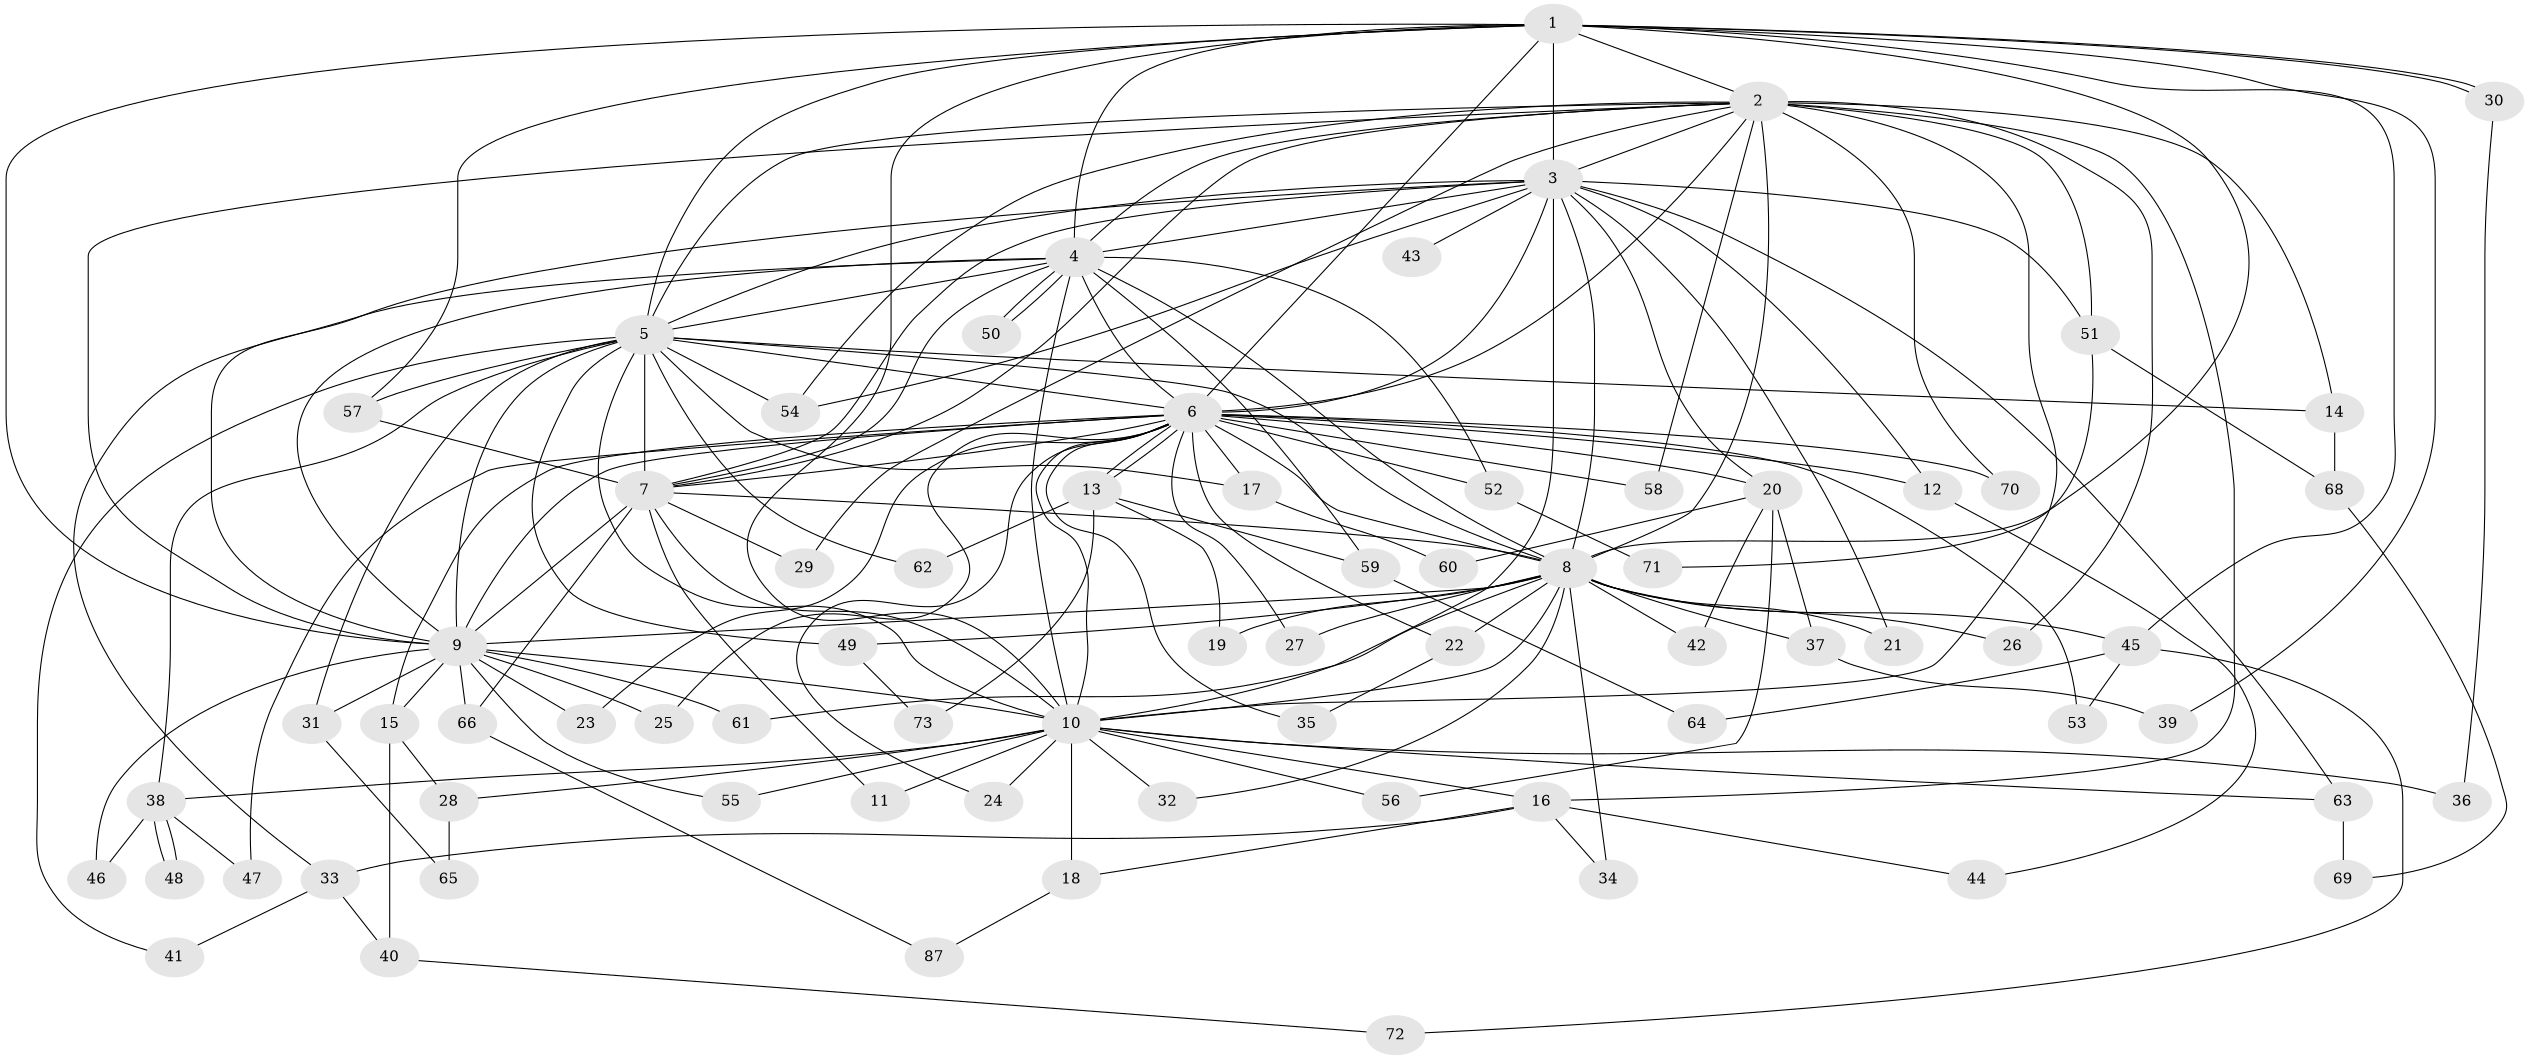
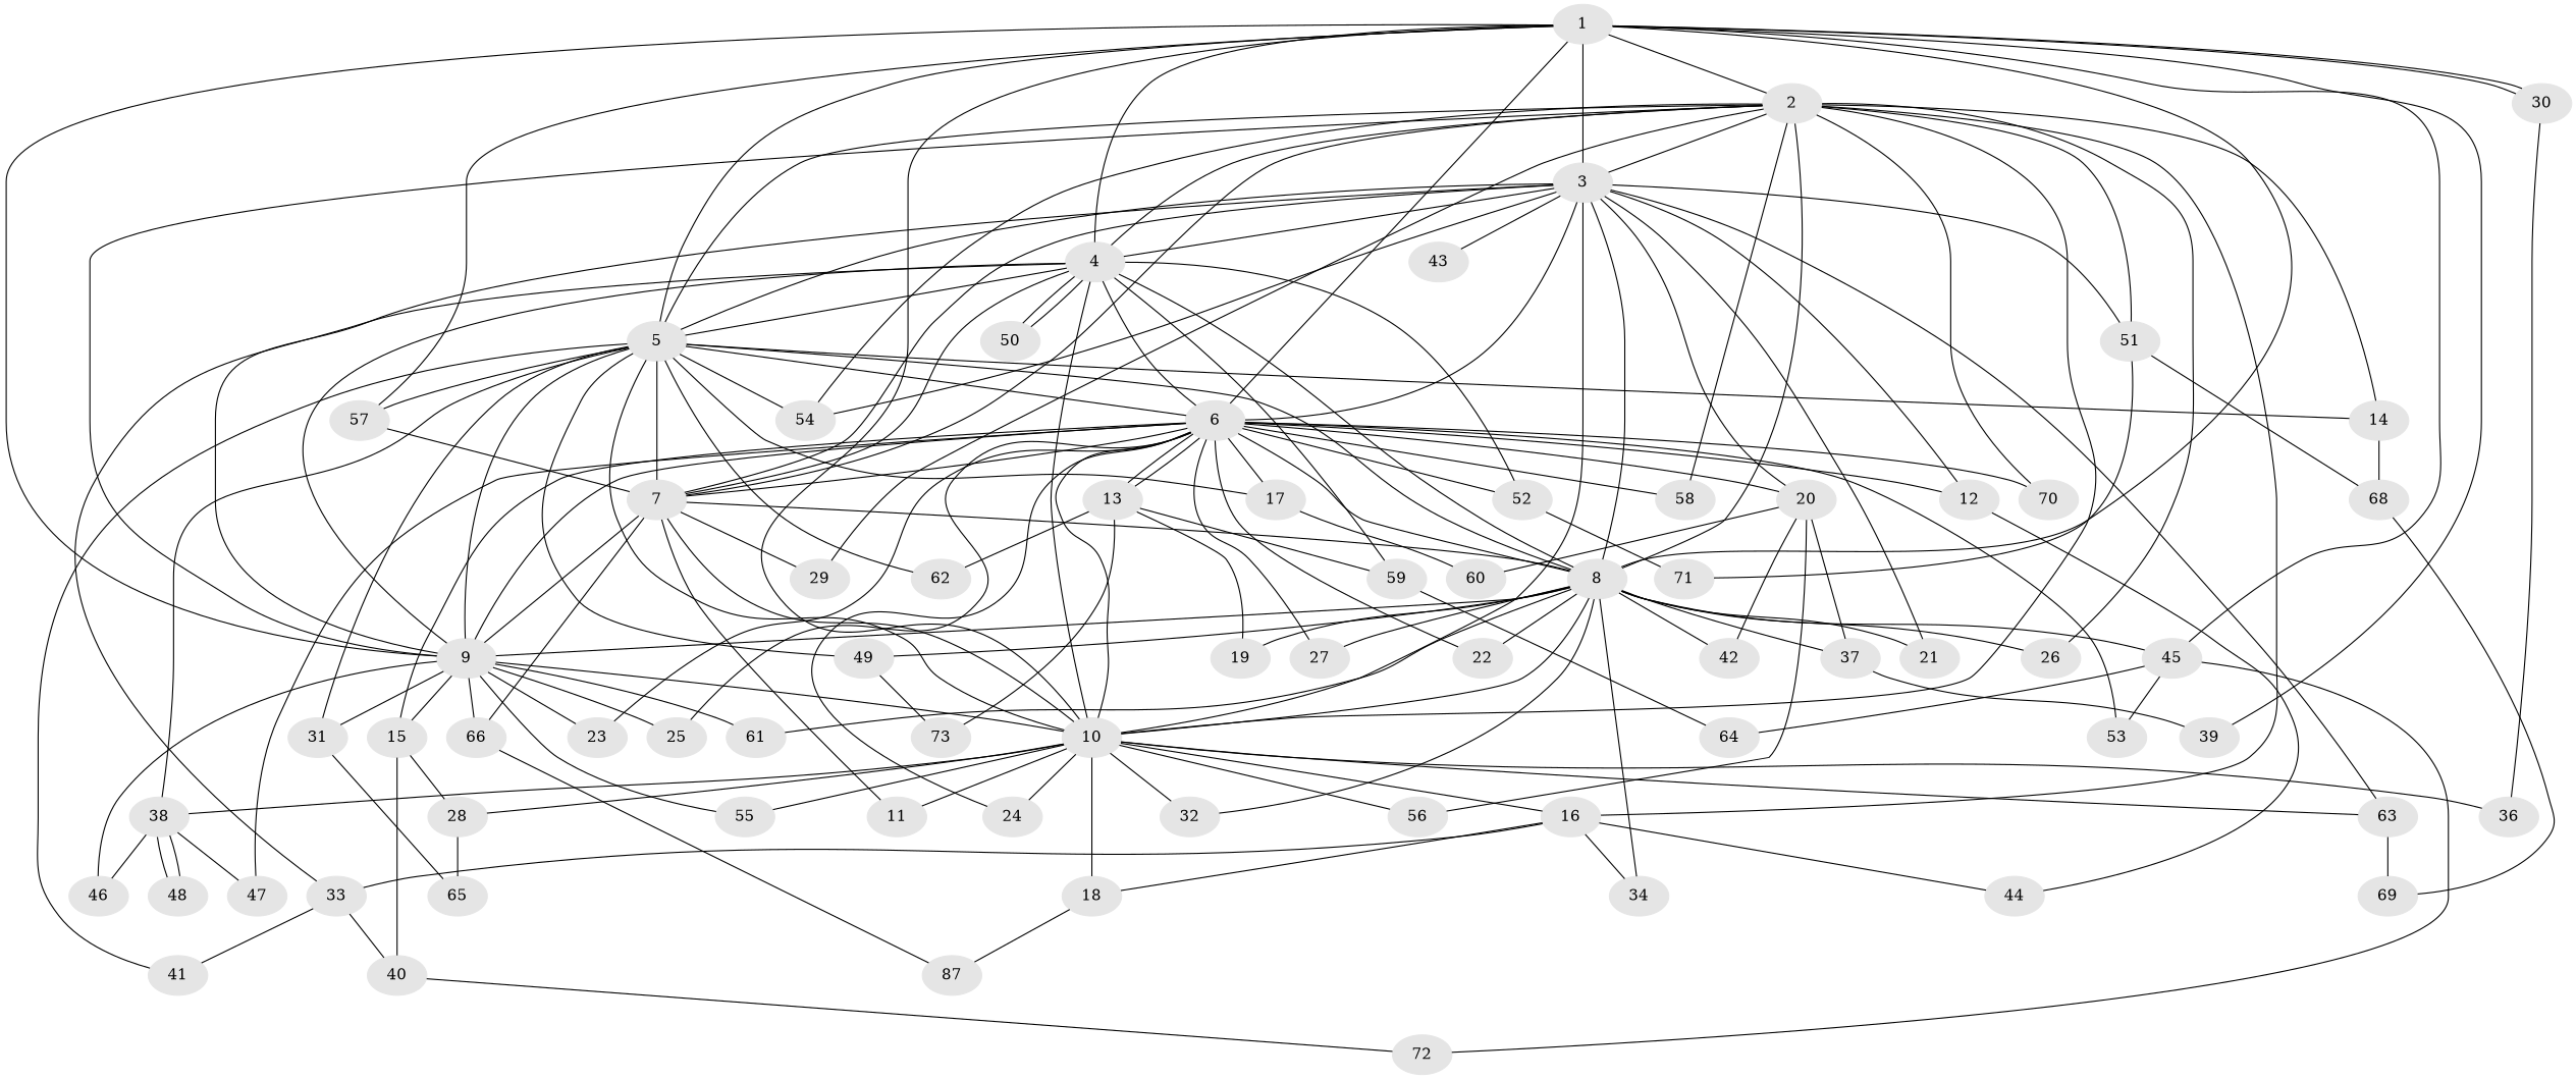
  graph {
    node [color=gray90 style=filled]
    1
    2
    3
    4
    5
    6
    8
    9
    10
    30
    39
    45
    57
    7
    14
    16
    26
    29
    51
    54
    58
    70
    12
    20
    21
    43
    63
    33
    50
    52
    59
    17
    31
    38
    41
    49
    62
    13
    15
    22
    23
    24
    25
    27
-   35
    47
    53
    11
    66
    19
    32
    34
    37
    42
    61
    46
    55
    18
    28
    36
    56
    72
    64
    68
    44
    71
    60
    69
    40
    65
    48
    73
    n73 [label=87]
    1 -- 2
    1 -- 3
    1 -- 4
    1 -- 5
    1 -- 6
    1 -- 8
    1 -- 9
    1 -- 10
    1 -- 30
    1 -- 30
    1 -- 39
    1 -- 45
    1 -- 57
    2 -- 3
    2 -- 4
    2 -- 5
-   2 -- 6
    2 -- 8
    2 -- 9
    2 -- 10
    2 -- 7
    2 -- 14
    2 -- 16
    2 -- 26
    2 -- 29
    2 -- 51
    2 -- 54
    2 -- 58
    2 -- 70
    3 -- 4
    3 -- 5
    3 -- 6
    3 -- 8
    3 -- 9
    3 -- 10
    3 -- 7
    3 -- 51
    3 -- 54
    3 -- 12
    3 -- 20
    3 -- 21
    3 -- 43
    3 -- 63
    4 -- 5
    4 -- 6
    4 -- 8
    4 -- 9
    4 -- 10
    4 -- 7
    4 -- 33
    4 -- 50
    4 -- 50
    4 -- 52
    4 -- 59
    5 -- 6
    5 -- 8
    5 -- 9
    5 -- 10
    5 -- 57
    5 -- 7
    5 -- 14
    5 -- 54
    5 -- 17
    5 -- 31
    5 -- 38
    5 -- 41
    5 -- 49
    5 -- 62
    6 -- 8
    6 -- 9
    6 -- 10
    6 -- 7
    6 -- 58
    6 -- 70
    6 -- 12
    6 -- 20
    6 -- 52
    6 -- 17
    6 -- 13
    6 -- 13
    6 -- 15
    6 -- 22
    6 -- 23
    6 -- 24
    6 -- 25
    6 -- 27
-   6 -- 35
    6 -- 47
    6 -- 53
    8 -- 9
    8 -- 10
    8 -- 45
    8 -- 26
    8 -- 21
    8 -- 49
    8 -- 22
    8 -- 27
    8 -- 19
    8 -- 32
    8 -- 34
    8 -- 37
    8 -- 42
    8 -- 61
    9 -- 10
    9 -- 31
    9 -- 15
    9 -- 23
    9 -- 25
    9 -- 66
    9 -- 61
    9 -- 46
    9 -- 55
    10 -- 16
    10 -- 63
    10 -- 38
    10 -- 24
    10 -- 11
    10 -- 32
    10 -- 55
    10 -- 18
    10 -- 28
    10 -- 36
    10 -- 56
    30 -- 36
    45 -- 53
    45 -- 72
    45 -- 64
    57 -- 7
    7 -- 8
    7 -- 9
    7 -- 10
    7 -- 29
    7 -- 11
    7 -- 66
    14 -- 68
    16 -- 33
    16 -- 34
    16 -- 18
    16 -- 44
    51 -- 68
    51 -- 71
    12 -- 44
    20 -- 37
    20 -- 42
    20 -- 56
    20 -- 60
    63 -- 69
    33 -- 41
    33 -- 40
    52 -- 71
    59 -- 64
    17 -- 60
    31 -- 65
    38 -- 47
    38 -- 46
    38 -- 48
    38 -- 48
    49 -- 73
    13 -- 59
    13 -- 62
    13 -- 19
    13 -- 73
    15 -- 28
    15 -- 40
-   22 -- 35
    66 -- n73
    37 -- 39
    18 -- n73
    28 -- 65
    68 -- 69
    40 -- 72
  }
